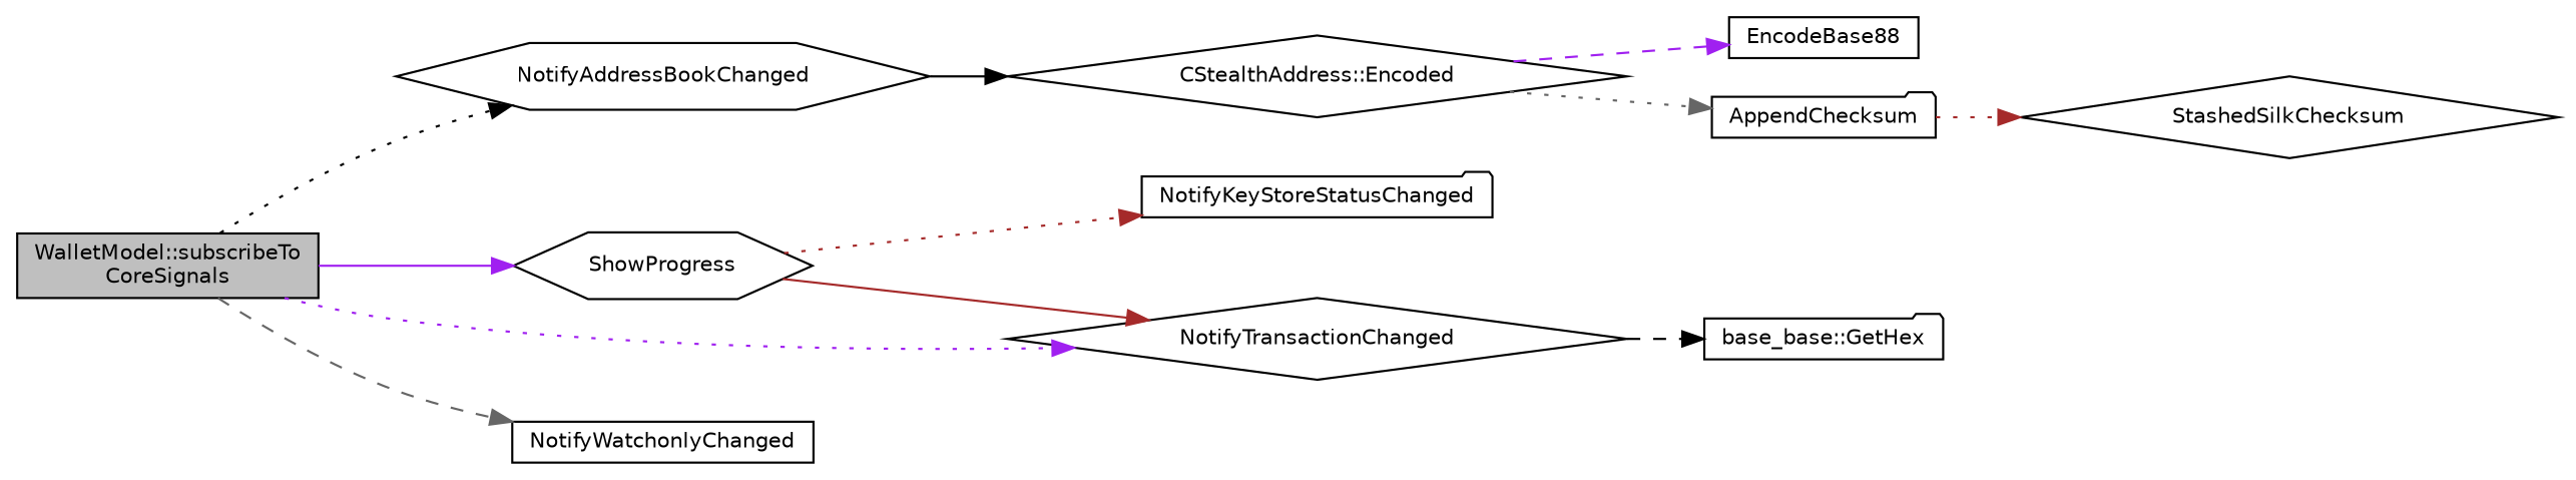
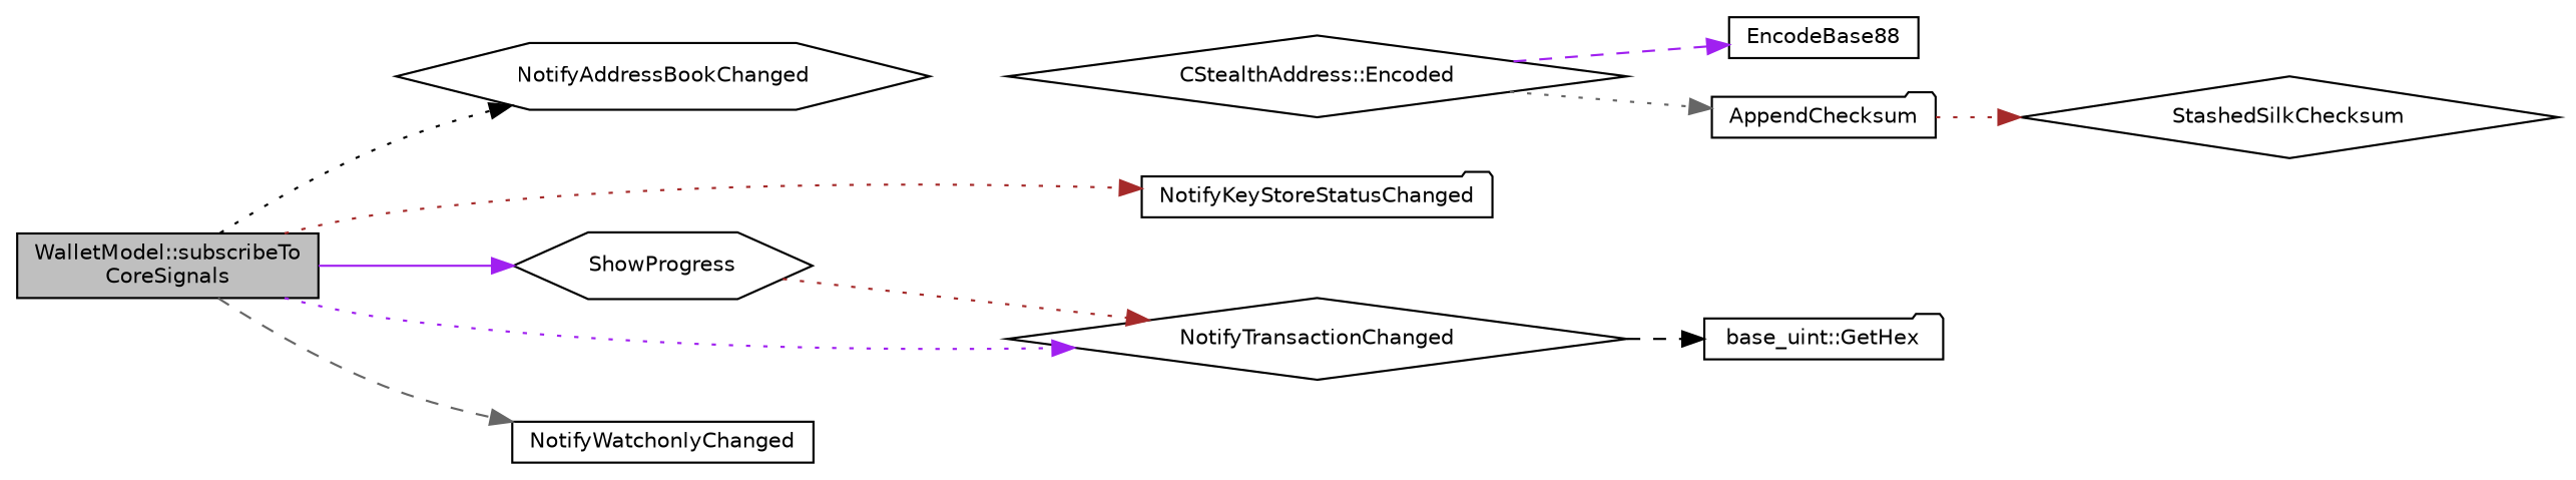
  digraph {
    rankdir=LR
    node [color=black fillcolor=white fontname=Helvetica fontsize=10 shape=box style=filled]
    edge [color=brown fontname=Helvetica fontsize=10 labelfontname=Helvetica labelfontsize=10 style=dotted]
    n1 [fillcolor=grey75 fontcolor=black height=0.2 label="WalletModel::subscribeTo\lCoreSignals" width=0.4]
    n2 [height=0.2 label=NotifyKeyStoreStatusChanged shape=folder width=0.4]
    n3 [height=0.2 label=NotifyAddressBookChanged shape=hexagon width=0.4]
    n4 [height=0.2 label=NotifyTransactionChanged shape=diamond width=0.4]
    n5 [height=0.2 label=ShowProgress shape=hexagon width=0.4]
    n6 [height=0.2 label=NotifyWatchonlyChanged width=0.4]
    n7 [height=0.2 label="CStealthAddress::Encoded" shape=diamond width=0.4]
-   n8 [height=0.2 label="base_base::GetHex" shape=folder width=0.4]
+   n8 [height=0.2 label="base_uint::GetHex" shape=folder width=0.4]
    n9 [height=0.2 label=AppendChecksum shape=folder width=0.4]
    n10 [height=0.2 label=EncodeBase88 width=0.4]
    n11 [height=0.2 label=StashedSilkChecksum shape=diamond width=0.4]
-   n5 -> n2
+   n1 -> n2
    n1 -> n3 [color=black]
    n1 -> n4 [color=purple]
    n1 -> n5 [color=purple style=solid]
    n1 -> n6 [color=gray40 style=dashed]
-   n3 -> n7 [color=black style=solid]
    n4 -> n8 [color=black style=dashed]
-   n5 -> n4 [style=solid]
+   n5 -> n4
    n7 -> n9 [color=gray40]
    n7 -> n10 [color=purple style=dashed]
    n9 -> n11
  }
